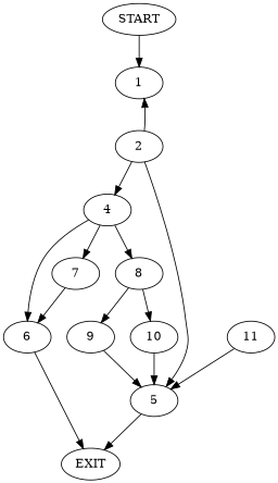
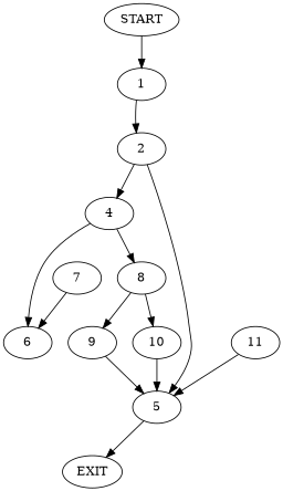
  digraph {
    n1 [label=START]
    1
    2
    n4 [label=EXIT]
    4
    5
    6
    7
    8
    9
    10
    11
    n1 -> 1
-   2 -> 1
+   1 -> 2
    2 -> 4
    2 -> 5
    4 -> 6
-   4 -> 7
    4 -> 8
    5 -> n4
-   6 -> n4
    7 -> 6
    8 -> 9
    8 -> 10
    9 -> 5
    10 -> 5
    11 -> 5
  }
